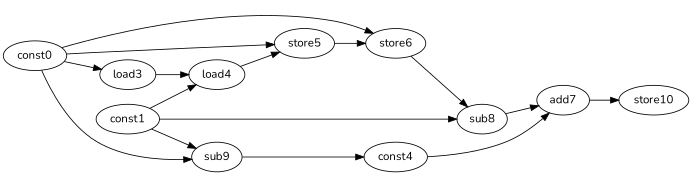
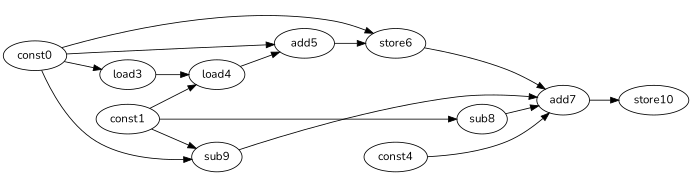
  digraph {
    fontname=Nunito
    rankdir=LR
    node [fontname=Nunito opcode=const]
    edge [fontname=Nunito operand=0]
    load3 [opcode=load]
    const0
-   add5 [opcode=add label=store5]
+   add5 [opcode=add]
    n4 [label=store6 opcode=mul]
    sub9 [opcode=sub]
    n6 [label=load4 opcode=mul]
    sub8 [opcode=sub]
    const1
    add7 [opcode=add]
    n10 [label=const4]
    store10 [opcode=store]
    load3 -> n6 [operand=1]
    const0 -> load3
    const0 -> add5
    const0 -> n4
    const0 -> sub9 [operand=1]
    add5 -> n4 [operand=1]
-   n4 -> sub8 [operand=1]
-   sub9 -> n10
+   n4 -> add7 [operand=1]
+   sub9 -> add7
    n6 -> add5 [operand=1]
    sub8 -> add7
    const1 -> sub9
    const1 -> n6
    const1 -> sub8
    add7 -> store10 [operand=1]
    n10 -> add7 [operand=1]
  }
